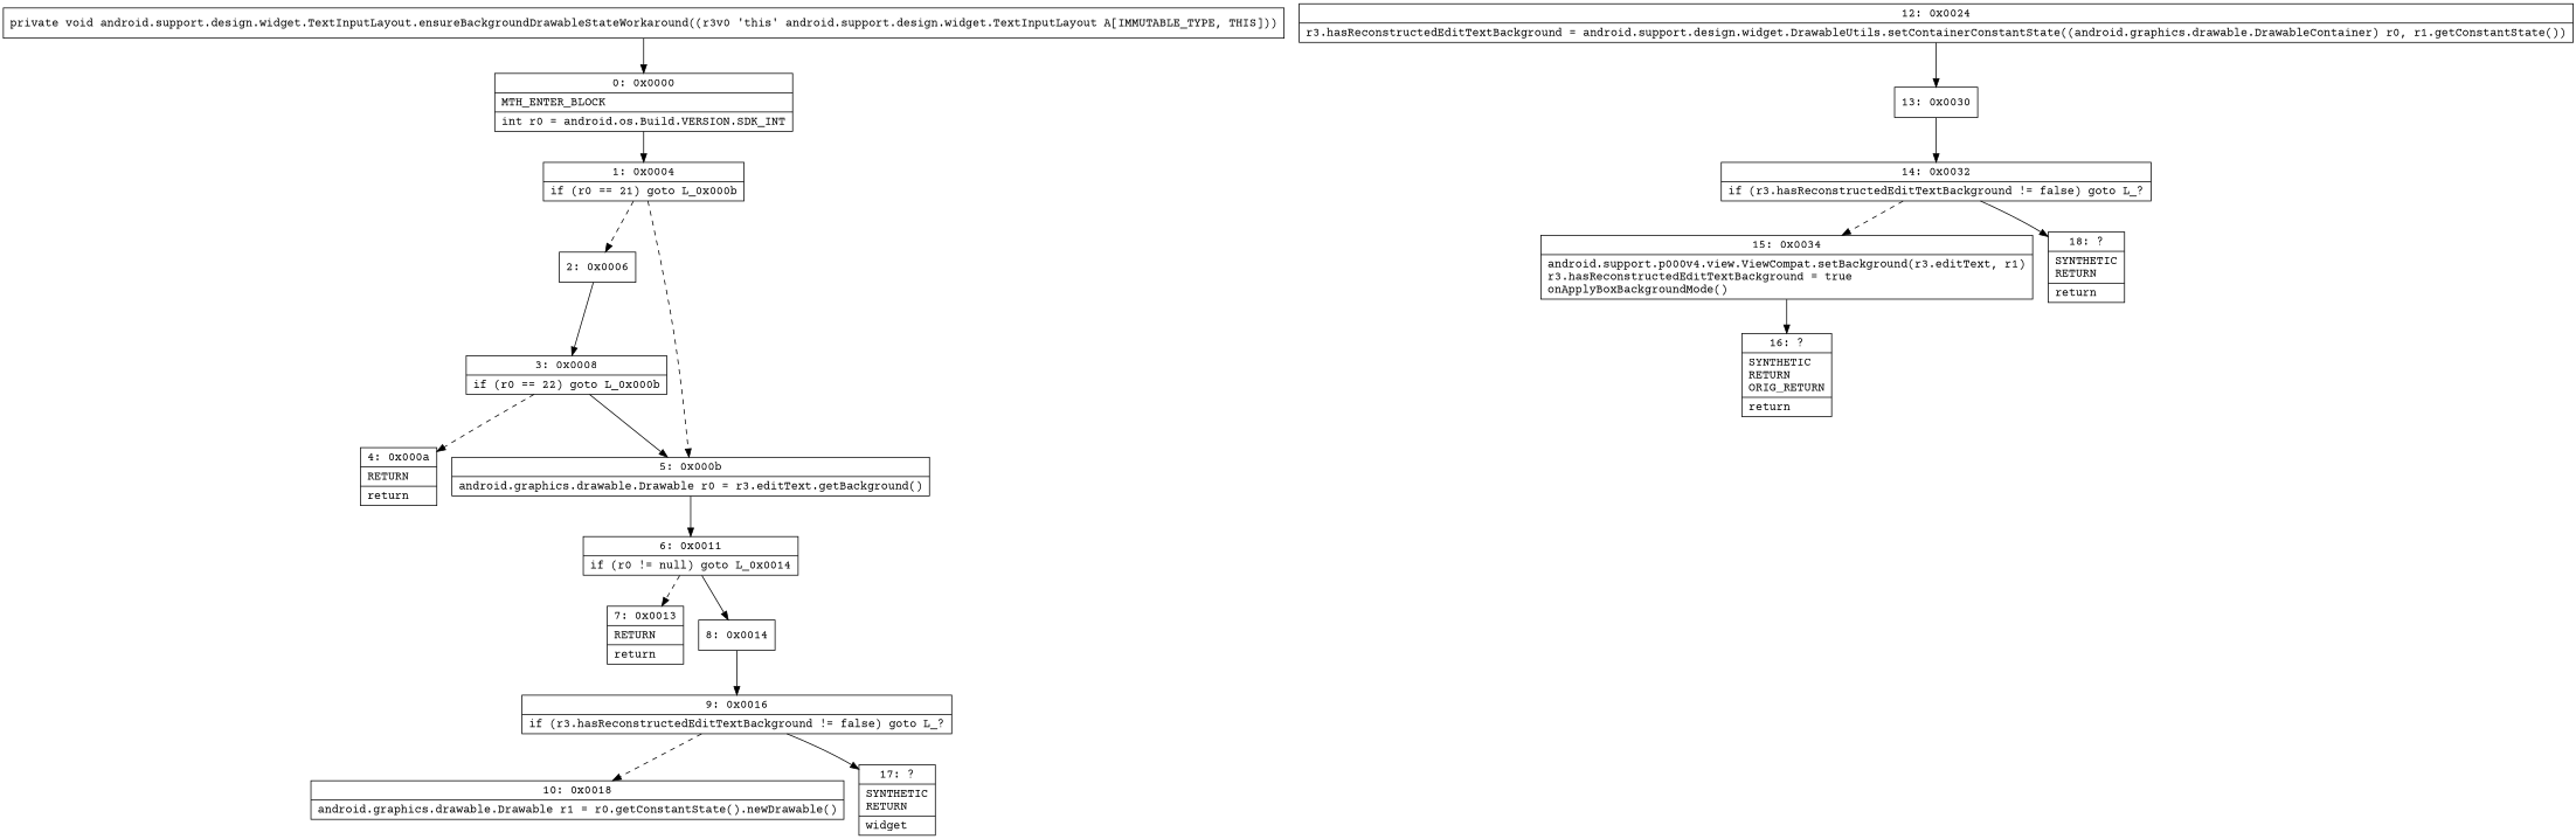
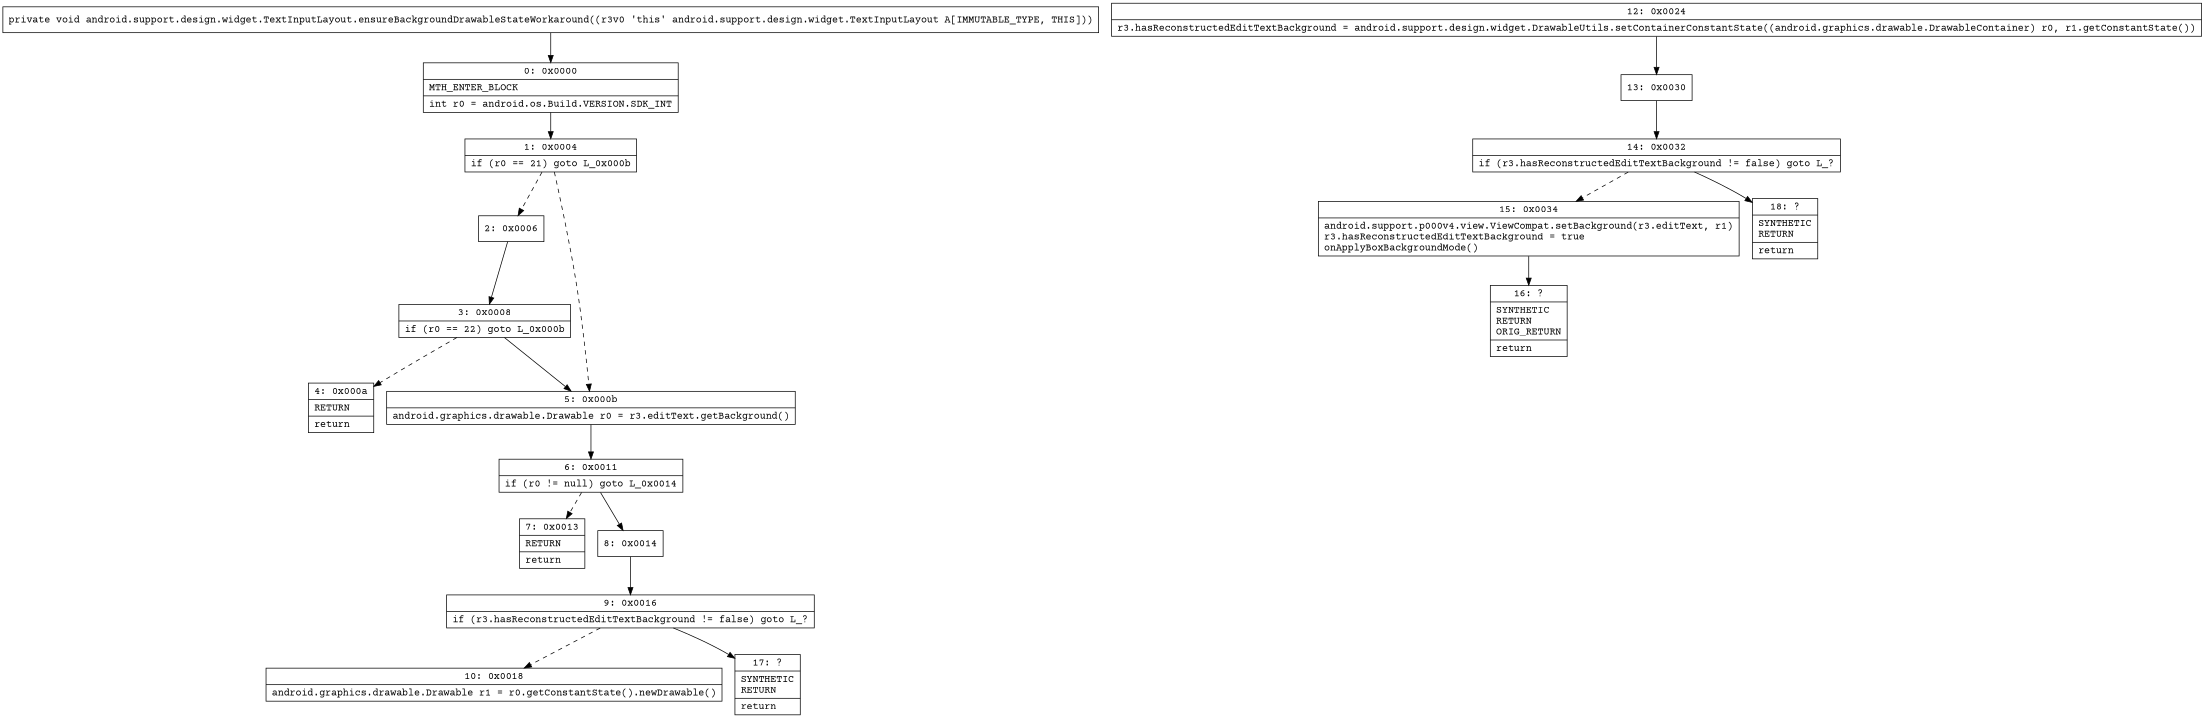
  digraph {
    fontname="Courier Prime"
    node [fontname="Courier Prime" shape=record]
    edge [fontname="Courier Prime"]
    n1 [label="{0\:\ 0x0000|MTH_ENTER_BLOCK\l|int r0 = android.os.Build.VERSION.SDK_INT\l}"]
    n2 [label="{1\:\ 0x0004|if (r0 == 21) goto L_0x000b\l}"]
    n3 [label="{2\:\ 0x0006}"]
    n4 [label="{5\:\ 0x000b|android.graphics.drawable.Drawable r0 = r3.editText.getBackground()\l}"]
    n5 [label="{3\:\ 0x0008|if (r0 == 22) goto L_0x000b\l}"]
    n6 [label="{6\:\ 0x0011|if (r0 != null) goto L_0x0014\l}"]
    n7 [label="{4\:\ 0x000a|RETURN\l|return\l}"]
    n8 [label="{7\:\ 0x0013|RETURN\l|return\l}"]
    n9 [label="{8\:\ 0x0014}"]
    n10 [label="{9\:\ 0x0016|if (r3.hasReconstructedEditTextBackground != false) goto L_?\l}"]
    n11 [label="{10\:\ 0x0018|android.graphics.drawable.Drawable r1 = r0.getConstantState().newDrawable()\l}"]
-   n12 [label="{17\:\ ?|SYNTHETIC\lRETURN\l|widget\l}"]
+   n12 [label="{17\:\ ?|SYNTHETIC\lRETURN\l|return\l}"]
    n13 [label="{12\:\ 0x0024|r3.hasReconstructedEditTextBackground = android.support.design.widget.DrawableUtils.setContainerConstantState((android.graphics.drawable.DrawableContainer) r0, r1.getConstantState())\l}"]
    n14 [label="{13\:\ 0x0030}"]
    n15 [label="{14\:\ 0x0032|if (r3.hasReconstructedEditTextBackground != false) goto L_?\l}"]
    n16 [label="{15\:\ 0x0034|android.support.p000v4.view.ViewCompat.setBackground(r3.editText, r1)\lr3.hasReconstructedEditTextBackground = true\lonApplyBoxBackgroundMode()\l}"]
    n17 [label="{18\:\ ?|SYNTHETIC\lRETURN\l|return\l}"]
    n18 [label="{16\:\ ?|SYNTHETIC\lRETURN\lORIG_RETURN\l|return\l}"]
    n19 [label="{private void android.support.design.widget.TextInputLayout.ensureBackgroundDrawableStateWorkaround((r3v0 'this' android.support.design.widget.TextInputLayout A[IMMUTABLE_TYPE, THIS])) }"]
    n1 -> n2
    n2 -> n3 [style=dashed]
    n2 -> n4 [style=dashed]
    n3 -> n5
    n4 -> n6
    n5 -> n4
    n5 -> n7 [style=dashed]
    n6 -> n8 [style=dashed]
    n6 -> n9
    n9 -> n10
    n10 -> n11 [style=dashed]
    n10 -> n12
    n13 -> n14
    n14 -> n15
    n15 -> n16 [style=dashed]
    n15 -> n17
    n16 -> n18
    n19 -> n1
  }
